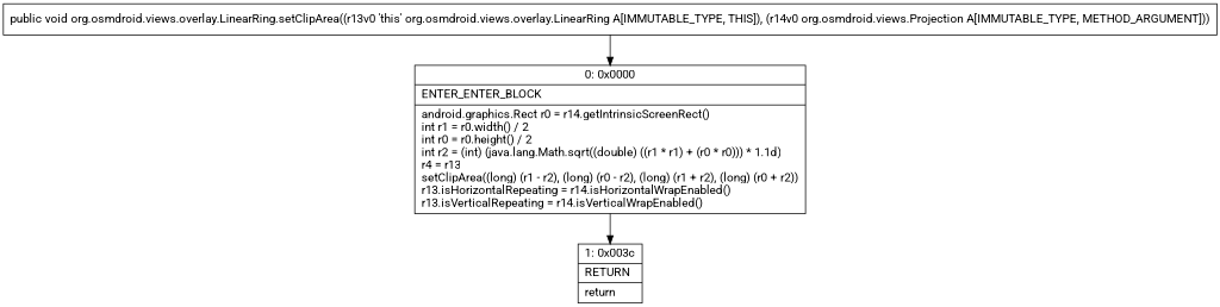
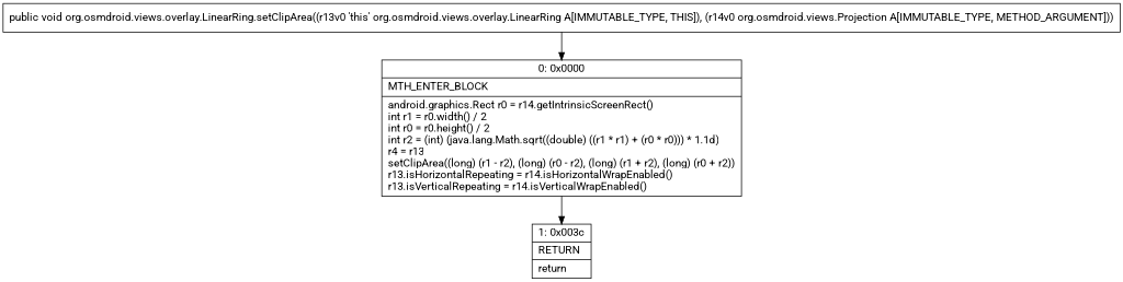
  digraph {
    fontname=Roboto
    node [shape=record fontname=Roboto]
    edge [fontname=Roboto]
-   n1 [label="{0\:\ 0x0000|ENTER_ENTER_BLOCK\l|android.graphics.Rect r0 = r14.getIntrinsicScreenRect()\lint r1 = r0.width() \/ 2\lint r0 = r0.height() \/ 2\lint r2 = (int) (java.lang.Math.sqrt((double) ((r1 * r1) + (r0 * r0))) * 1.1d)\lr4 = r13\lsetClipArea((long) (r1 \- r2), (long) (r0 \- r2), (long) (r1 + r2), (long) (r0 + r2))\lr13.isHorizontalRepeating = r14.isHorizontalWrapEnabled()\lr13.isVerticalRepeating = r14.isVerticalWrapEnabled()\l}"]
+   n1 [label="{0\:\ 0x0000|MTH_ENTER_BLOCK\l|android.graphics.Rect r0 = r14.getIntrinsicScreenRect()\lint r1 = r0.width() \/ 2\lint r0 = r0.height() \/ 2\lint r2 = (int) (java.lang.Math.sqrt((double) ((r1 * r1) + (r0 * r0))) * 1.1d)\lr4 = r13\lsetClipArea((long) (r1 \- r2), (long) (r0 \- r2), (long) (r1 + r2), (long) (r0 + r2))\lr13.isHorizontalRepeating = r14.isHorizontalWrapEnabled()\lr13.isVerticalRepeating = r14.isVerticalWrapEnabled()\l}"]
    n2 [label="{1\:\ 0x003c|RETURN\l|return\l}"]
    n3 [label="{public void org.osmdroid.views.overlay.LinearRing.setClipArea((r13v0 'this' org.osmdroid.views.overlay.LinearRing A[IMMUTABLE_TYPE, THIS]), (r14v0 org.osmdroid.views.Projection A[IMMUTABLE_TYPE, METHOD_ARGUMENT])) }"]
    n1 -> n2
    n3 -> n1
  }
